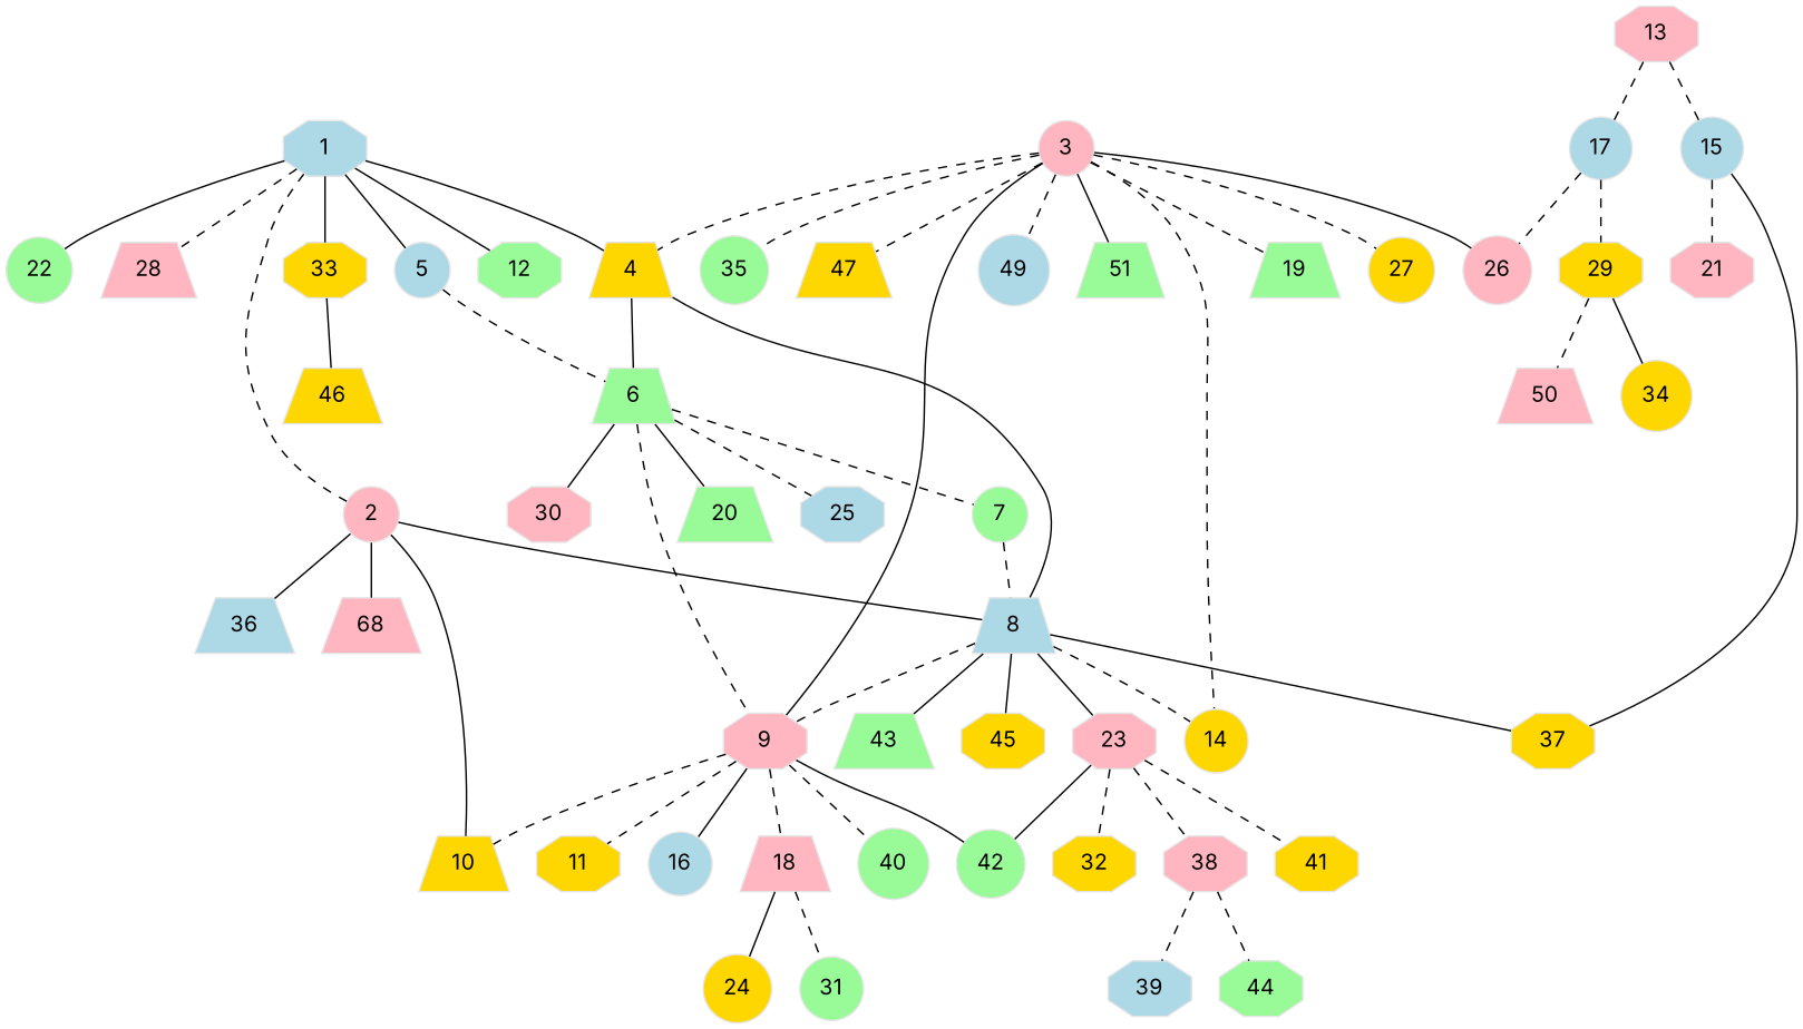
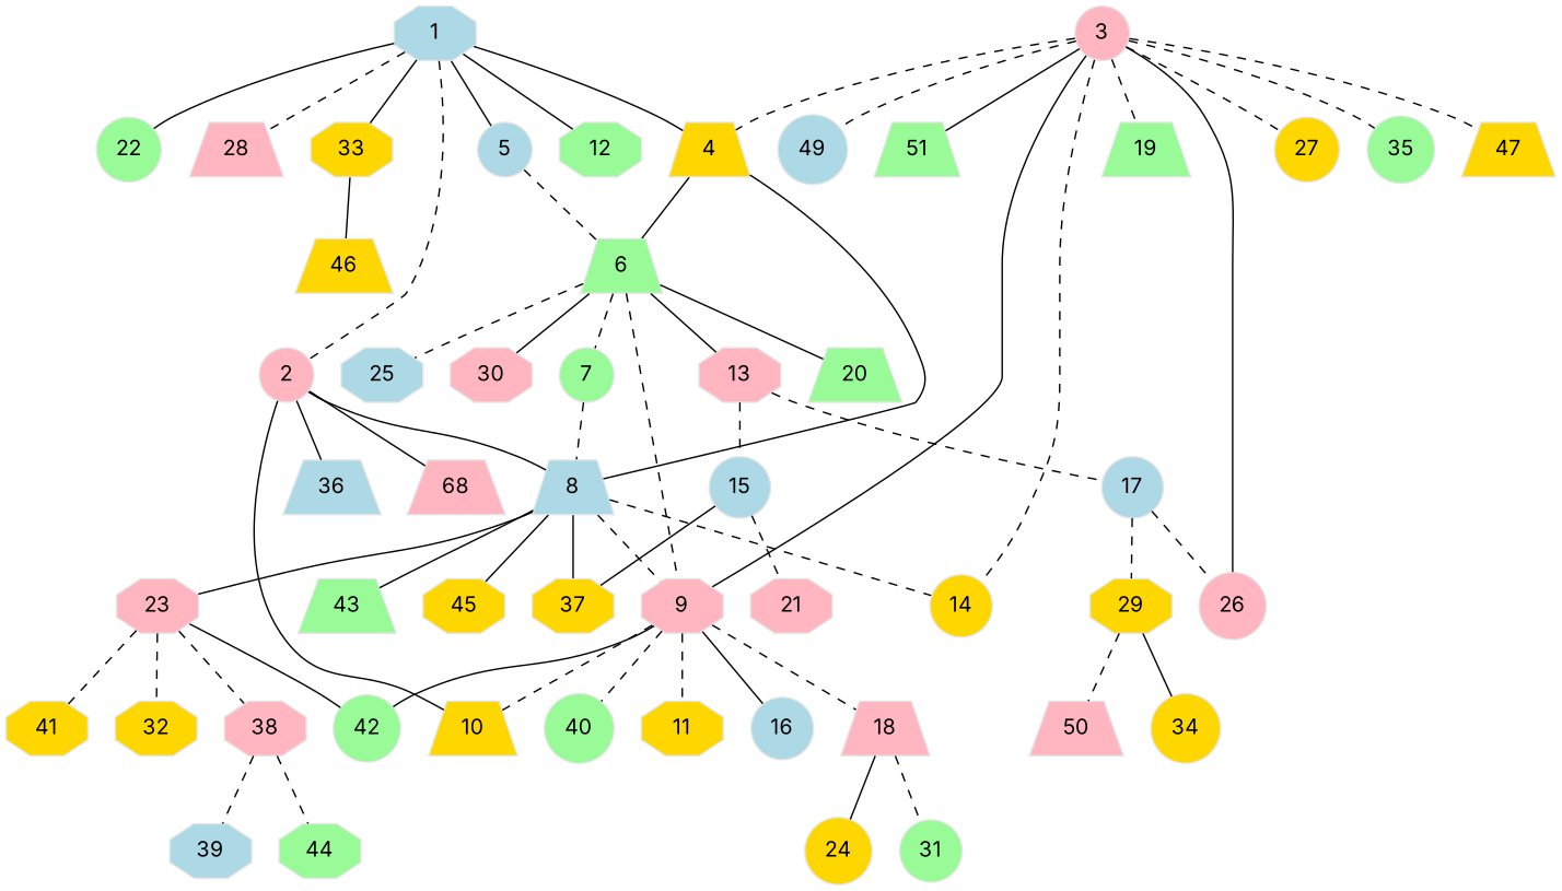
  graph {
    fontname=Inter
    node [color=gray90 fillcolor=gold fontname=Inter shape=octagon style=filled]
    edge [fontname=Inter style=dashed]
    1 [fillcolor=lightblue]
    2 [fillcolor=lightpink shape=circle]
    4 [shape=trapezium]
    5 [fillcolor=lightblue shape=circle]
    12 [fillcolor=palegreen]
    22 [fillcolor=palegreen shape=circle]
    28 [fillcolor=lightpink shape=trapezium]
    33
    8 [fillcolor=lightblue shape=trapezium]
    10 [shape=trapezium]
    36 [fillcolor=lightblue shape=trapezium]
    n12 [fillcolor=lightpink label=68 shape=trapezium]
    6 [fillcolor=palegreen shape=trapezium]
    46 [shape=trapezium]
    9 [fillcolor=lightpink]
    14 [shape=circle]
    23 [fillcolor=lightpink]
    37
    43 [fillcolor=palegreen shape=trapezium]
    45
    3 [fillcolor=lightpink shape=circle]
    19 [fillcolor=palegreen shape=trapezium]
    26 [fillcolor=lightpink shape=circle]
    27 [shape=circle]
    35 [fillcolor=palegreen shape=circle]
    47 [shape=trapezium]
    49 [fillcolor=lightblue shape=circle]
    51 [fillcolor=palegreen shape=trapezium]
    11
    16 [fillcolor=lightblue shape=circle]
    18 [fillcolor=lightpink shape=trapezium]
    40 [fillcolor=palegreen shape=circle]
    42 [fillcolor=palegreen shape=circle]
    7 [fillcolor=palegreen shape=circle]
    13 [fillcolor=lightpink]
    20 [fillcolor=palegreen shape=trapezium]
    25 [fillcolor=lightblue]
    30 [fillcolor=lightpink]
    15 [fillcolor=lightblue shape=circle]
    17 [fillcolor=lightblue shape=circle]
    32
    38 [fillcolor=lightpink]
    41
    24 [shape=circle]
    31 [fillcolor=palegreen shape=circle]
    21 [fillcolor=lightpink]
    29
    34 [shape=circle]
    50 [fillcolor=lightpink shape=trapezium]
    39 [fillcolor=lightblue]
    44 [fillcolor=palegreen]
    1 -- 2
    1 -- 4 [style=solid]
    1 -- 5 [style=solid]
    1 -- 12 [style=solid]
    1 -- 22 [style=solid]
    1 -- 28
    1 -- 33 [style=solid]
    2 -- 8 [style=solid]
    2 -- 10 [style=solid]
    2 -- 36 [style=solid]
    2 -- n12 [style=solid]
    4 -- 8 [style=solid]
    4 -- 6 [style=solid]
    5 -- 6
    33 -- 46 [style=solid]
    8 -- 9
    8 -- 14
    8 -- 23 [style=solid]
    8 -- 37 [style=solid]
    8 -- 43 [style=solid]
    8 -- 45 [style=solid]
    6 -- 9
    6 -- 7
+   6 -- 13 [style=solid]
    6 -- 20 [style=solid]
    6 -- 25
    6 -- 30 [style=solid]
    9 -- 10
    9 -- 11
    9 -- 16 [style=solid]
    9 -- 18
    9 -- 40
    9 -- 42 [style=solid]
    23 -- 42 [style=solid]
    23 -- 32
    23 -- 38
    23 -- 41
    3 -- 4
    3 -- 9 [style=solid]
    3 -- 14
    3 -- 19
    3 -- 26 [style=solid]
    3 -- 27
    3 -- 35
    3 -- 47
    3 -- 49
    3 -- 51 [style=solid]
    18 -- 24 [style=solid]
    18 -- 31
    7 -- 8
    13 -- 15
    13 -- 17
    15 -- 37 [style=solid]
    15 -- 21
    17 -- 26
    17 -- 29
    38 -- 39
    38 -- 44
    29 -- 34 [style=solid]
    29 -- 50
  }
